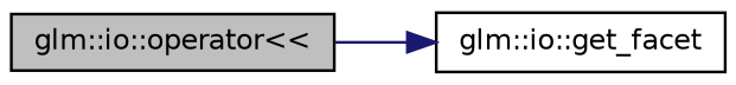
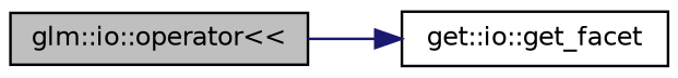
  digraph {
    rankdir=LR
    node [color=black fontname=Helvetica fontsize=10 shape=record style=filled]
    n1 [fillcolor=grey75 fontcolor=black height=0.2 label="glm::io::operator\<\<" width=0.4]
-   n2 [fillcolor=white height=0.2 label="glm::io::get_facet" width=0.4]
+   n2 [fillcolor=white height=0.2 label="get::io::get_facet" width=0.4]
    n1 -> n2 [color=midnightblue fontname=Helvetica fontsize=10 labelfontname=Helvetica labelfontsize=10 style=solid]
  }
